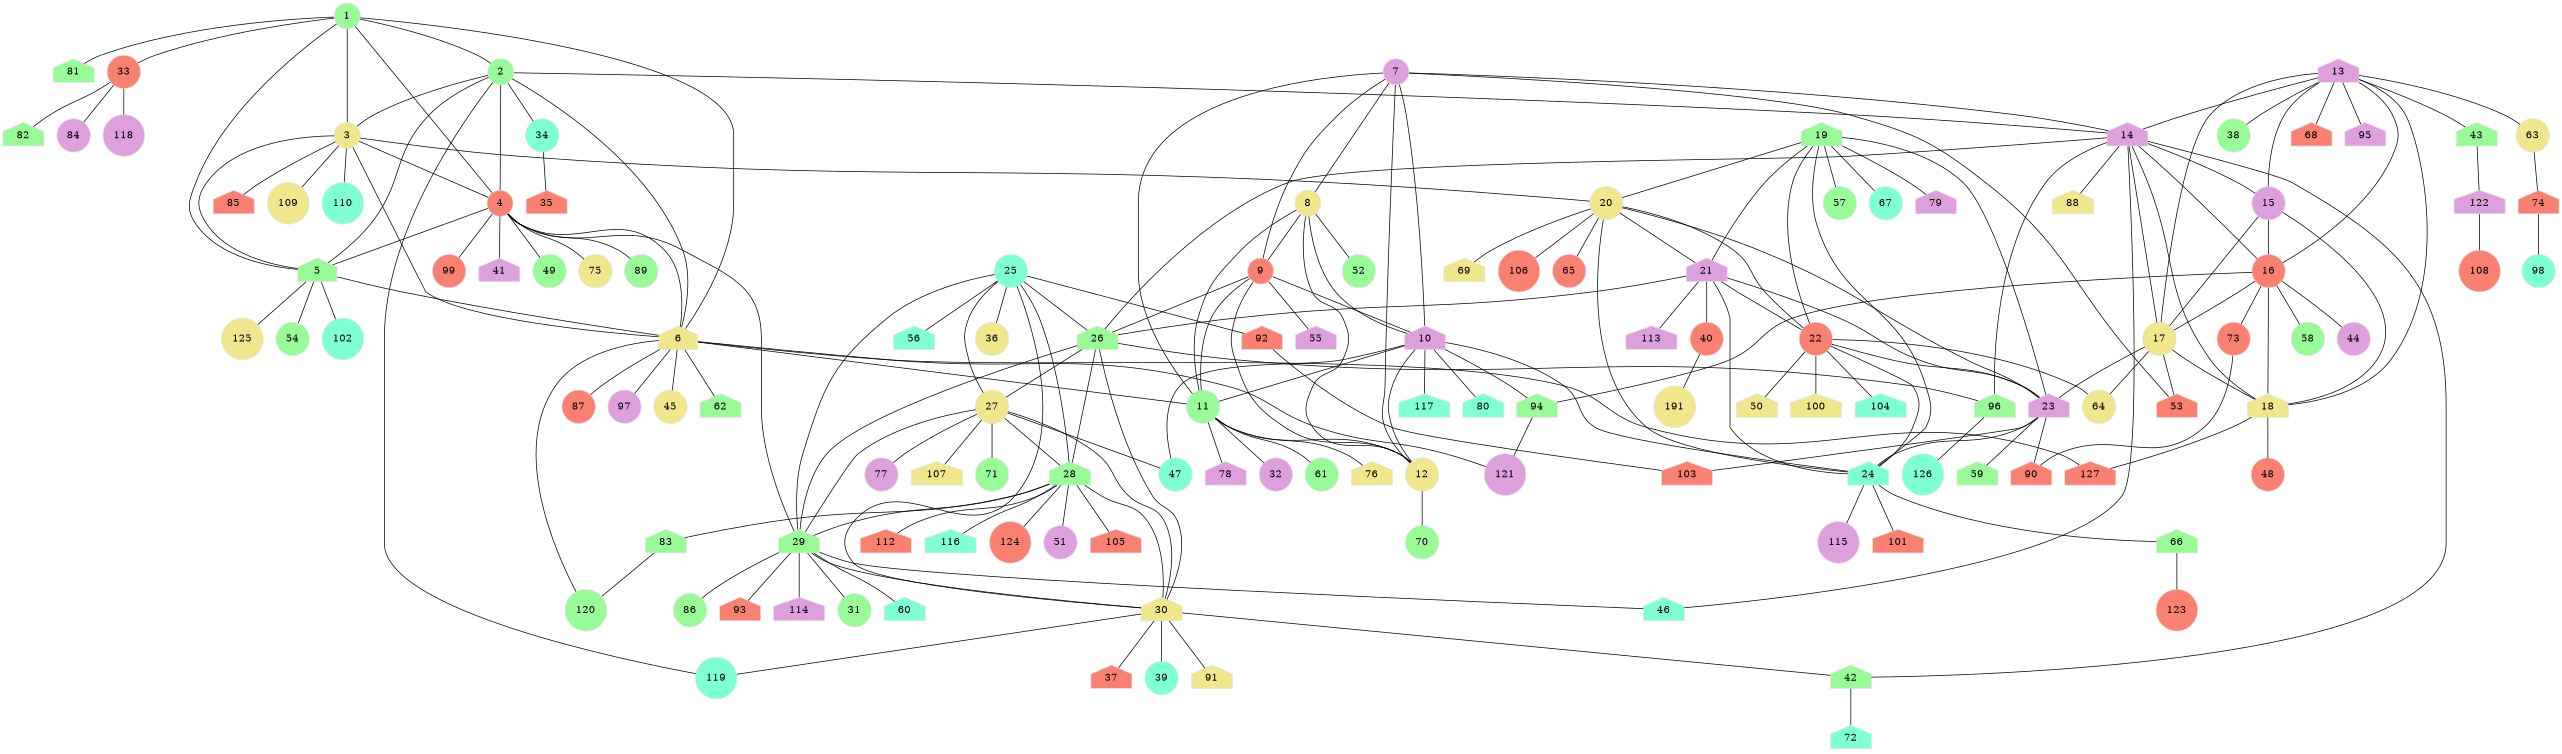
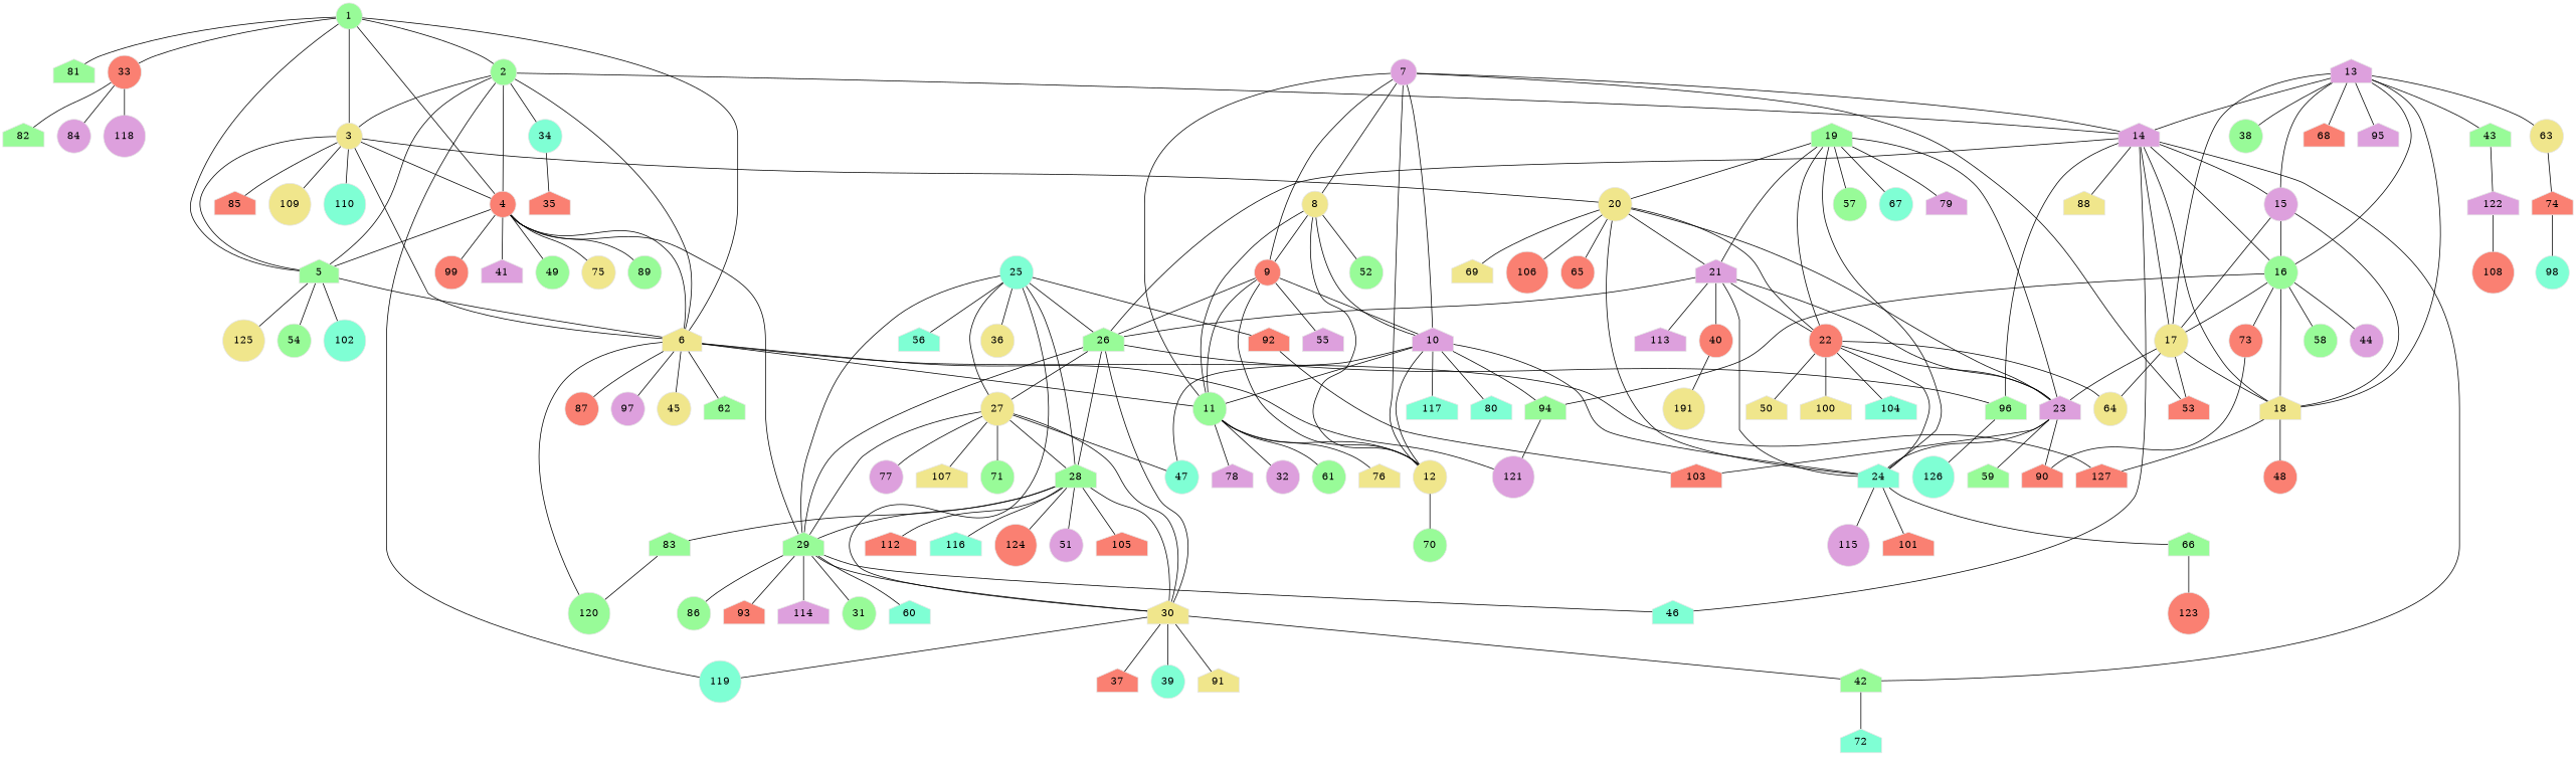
  graph {
    node [color=gray90 fillcolor=palegreen shape=circle style=filled]
    1
    2
    3 [fillcolor=khaki]
    4 [fillcolor=salmon]
    5 [shape=house]
    6 [fillcolor=khaki shape=house]
    33 [fillcolor=salmon]
    81 [shape=house]
    14 [fillcolor=plum shape=house]
    34 [fillcolor=aquamarine]
    119 [fillcolor=aquamarine]
    20 [fillcolor=khaki]
    85 [fillcolor=salmon shape=house]
    109 [fillcolor=khaki]
    110 [fillcolor=aquamarine]
    29 [shape=house]
    41 [fillcolor=plum shape=house]
    49
    75 [fillcolor=khaki]
    89
    99 [fillcolor=salmon]
    54
    102 [fillcolor=aquamarine]
    125 [fillcolor=khaki]
    11
    45 [fillcolor=khaki]
    62 [shape=house]
    87 [fillcolor=salmon]
    97 [fillcolor=plum]
    120
    121 [fillcolor=plum]
    127 [fillcolor=salmon shape=house]
    82 [shape=house]
    84 [fillcolor=plum]
    118 [fillcolor=plum]
    26 [shape=house]
    15 [fillcolor=plum]
-   16 [fillcolor=salmon]
+   16
    17 [fillcolor=khaki]
    18 [fillcolor=khaki shape=house]
    42 [shape=house]
    46 [fillcolor=aquamarine shape=house]
    88 [fillcolor=khaki shape=house]
    96 [shape=house]
    35 [fillcolor=salmon shape=house]
    24 [fillcolor=aquamarine shape=house]
    23 [fillcolor=plum shape=house]
    21 [fillcolor=plum shape=house]
    22 [fillcolor=salmon]
    65 [fillcolor=salmon]
    69 [fillcolor=khaki shape=house]
    106 [fillcolor=salmon]
    30 [fillcolor=khaki shape=house]
    31
    60 [fillcolor=aquamarine shape=house]
    86
    93 [fillcolor=salmon shape=house]
    114 [fillcolor=plum shape=house]
    12 [fillcolor=khaki]
    32 [fillcolor=plum]
    61
    76 [fillcolor=khaki shape=house]
    78 [fillcolor=plum shape=house]
    7 [fillcolor=plum]
    8 [fillcolor=khaki]
    9 [fillcolor=salmon]
    10 [fillcolor=plum shape=house]
    53 [fillcolor=salmon shape=house]
    52
    55 [fillcolor=plum shape=house]
    47 [fillcolor=aquamarine]
    80 [fillcolor=aquamarine shape=house]
    94 [shape=house]
    117 [fillcolor=aquamarine shape=house]
    70
    27 [fillcolor=khaki]
    28 [shape=house]
    66 [shape=house]
    101 [fillcolor=salmon shape=house]
    115 [fillcolor=plum]
    13 [fillcolor=plum shape=house]
    38
    43 [shape=house]
    63 [fillcolor=khaki]
    68 [fillcolor=salmon shape=house]
    95 [fillcolor=plum shape=house]
    44 [fillcolor=plum]
    58
    73 [fillcolor=salmon]
    64 [fillcolor=khaki]
    48 [fillcolor=salmon]
    122 [fillcolor=plum shape=house]
    74 [fillcolor=salmon shape=house]
    72 [fillcolor=aquamarine shape=house]
    126 [fillcolor=aquamarine]
    90 [fillcolor=salmon shape=house]
    59 [shape=house]
    103 [fillcolor=salmon shape=house]
    19 [shape=house]
    57
    67 [fillcolor=aquamarine]
    79 [fillcolor=plum shape=house]
    40 [fillcolor=salmon]
    113 [fillcolor=plum shape=house]
    50 [fillcolor=khaki shape=house]
    100 [fillcolor=khaki shape=house]
    104 [fillcolor=aquamarine shape=house]
    n108 [fillcolor=khaki label=191]
    123 [fillcolor=salmon]
    25 [fillcolor=aquamarine]
    36 [fillcolor=khaki]
    56 [fillcolor=aquamarine shape=house]
    92 [fillcolor=salmon shape=house]
    71
    77 [fillcolor=plum]
    107 [fillcolor=khaki shape=house]
    51 [fillcolor=plum]
    83 [shape=house]
    105 [fillcolor=salmon shape=house]
    112 [fillcolor=salmon shape=house]
    116 [fillcolor=aquamarine shape=house]
    124 [fillcolor=salmon]
    37 [fillcolor=salmon shape=house]
    39 [fillcolor=aquamarine]
    91 [fillcolor=khaki shape=house]
    108 [fillcolor=salmon]
    98 [fillcolor=aquamarine]
    1 -- 2
    1 -- 3
    1 -- 4
    1 -- 5
    1 -- 6
    1 -- 33
    1 -- 81
    2 -- 3
    2 -- 4
    2 -- 5
    2 -- 6
    2 -- 14
    2 -- 34
    2 -- 119
    3 -- 4
    3 -- 5
    3 -- 6
    3 -- 20
    3 -- 85
    3 -- 109
    3 -- 110
    4 -- 5
    4 -- 6
    4 -- 29
    4 -- 41
    4 -- 49
    4 -- 75
    4 -- 89
    4 -- 99
    5 -- 6
    5 -- 54
    5 -- 102
    5 -- 125
    6 -- 11
    6 -- 45
    6 -- 62
    6 -- 87
    6 -- 97
    6 -- 120
    6 -- 121
    6 -- 127
    33 -- 82
    33 -- 84
    33 -- 118
    14 -- 26
    14 -- 15
    14 -- 16
    14 -- 17
    14 -- 18
    14 -- 42
    14 -- 46
    14 -- 88
    14 -- 96
    34 -- 35
    20 -- 24
    20 -- 23
    20 -- 21
    20 -- 22
    20 -- 65
    20 -- 69
    20 -- 106
    29 -- 46
    29 -- 30
    29 -- 31
    29 -- 60
    29 -- 86
    29 -- 93
    29 -- 114
    11 -- 12
    11 -- 32
    11 -- 61
    11 -- 76
    11 -- 78
    26 -- 29
    26 -- 96
    26 -- 30
    26 -- 27
    26 -- 28
    15 -- 16
    15 -- 17
    15 -- 18
    16 -- 17
    16 -- 18
    16 -- 94
    16 -- 44
    16 -- 58
    16 -- 73
    17 -- 18
    17 -- 23
    17 -- 53
    17 -- 64
    18 -- 127
    18 -- 48
    42 -- 72
    96 -- 126
    24 -- 66
    24 -- 101
    24 -- 115
    23 -- 24
    23 -- 90
    23 -- 59
    23 -- 103
    21 -- 26
    21 -- 24
    21 -- 23
    21 -- 22
    21 -- 40
    21 -- 113
    22 -- 24
    22 -- 23
    22 -- 64
    22 -- 50
    22 -- 100
    22 -- 104
    30 -- 119
    30 -- 42
    30 -- 37
    30 -- 39
    30 -- 91
    12 -- 70
    7 -- 14
    7 -- 11
    7 -- 12
    7 -- 8
    7 -- 9
    7 -- 10
    7 -- 53
    8 -- 11
    8 -- 12
    8 -- 9
    8 -- 10
    8 -- 52
    9 -- 11
    9 -- 26
    9 -- 12
    9 -- 10
    9 -- 55
    10 -- 11
    10 -- 24
    10 -- 12
    10 -- 47
    10 -- 80
    10 -- 94
    10 -- 117
    94 -- 121
    27 -- 29
    27 -- 30
    27 -- 47
    27 -- 28
    27 -- 71
    27 -- 77
    27 -- 107
    28 -- 29
    28 -- 30
    28 -- 51
    28 -- 83
    28 -- 105
    28 -- 112
    28 -- 116
    28 -- 124
    66 -- 123
    13 -- 14
    13 -- 15
    13 -- 16
    13 -- 17
    13 -- 18
    13 -- 38
    13 -- 43
    13 -- 63
    13 -- 68
    13 -- 95
    43 -- 122
    63 -- 74
    73 -- 90
    122 -- 108
    74 -- 98
    19 -- 20
    19 -- 24
    19 -- 23
    19 -- 21
    19 -- 22
    19 -- 57
    19 -- 67
    19 -- 79
    40 -- n108
    25 -- 29
    25 -- 26
    25 -- 30
    25 -- 27
    25 -- 28
    25 -- 36
    25 -- 56
    25 -- 92
    92 -- 103
    83 -- 120
  }
